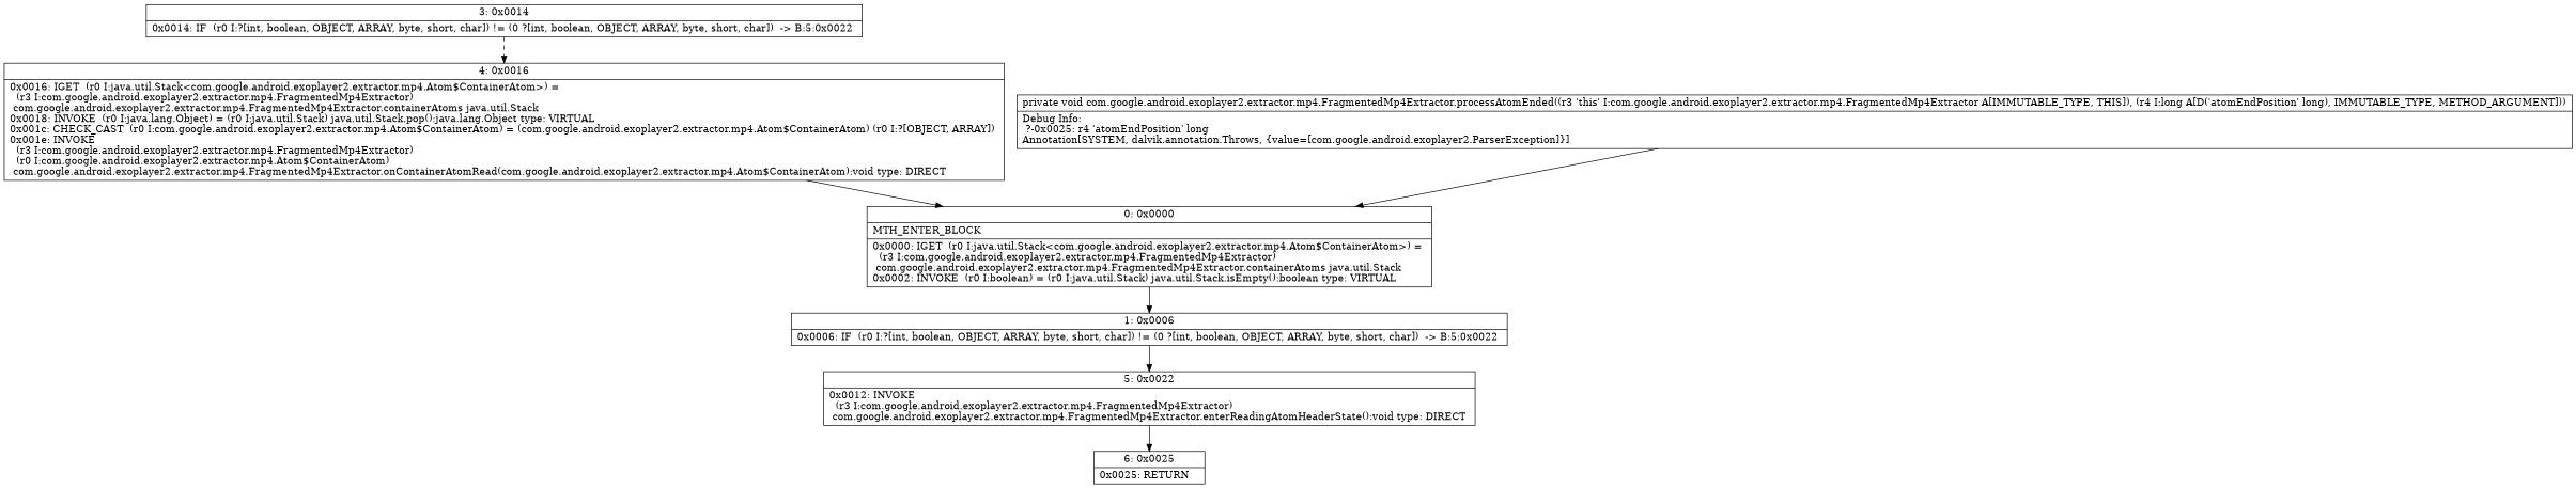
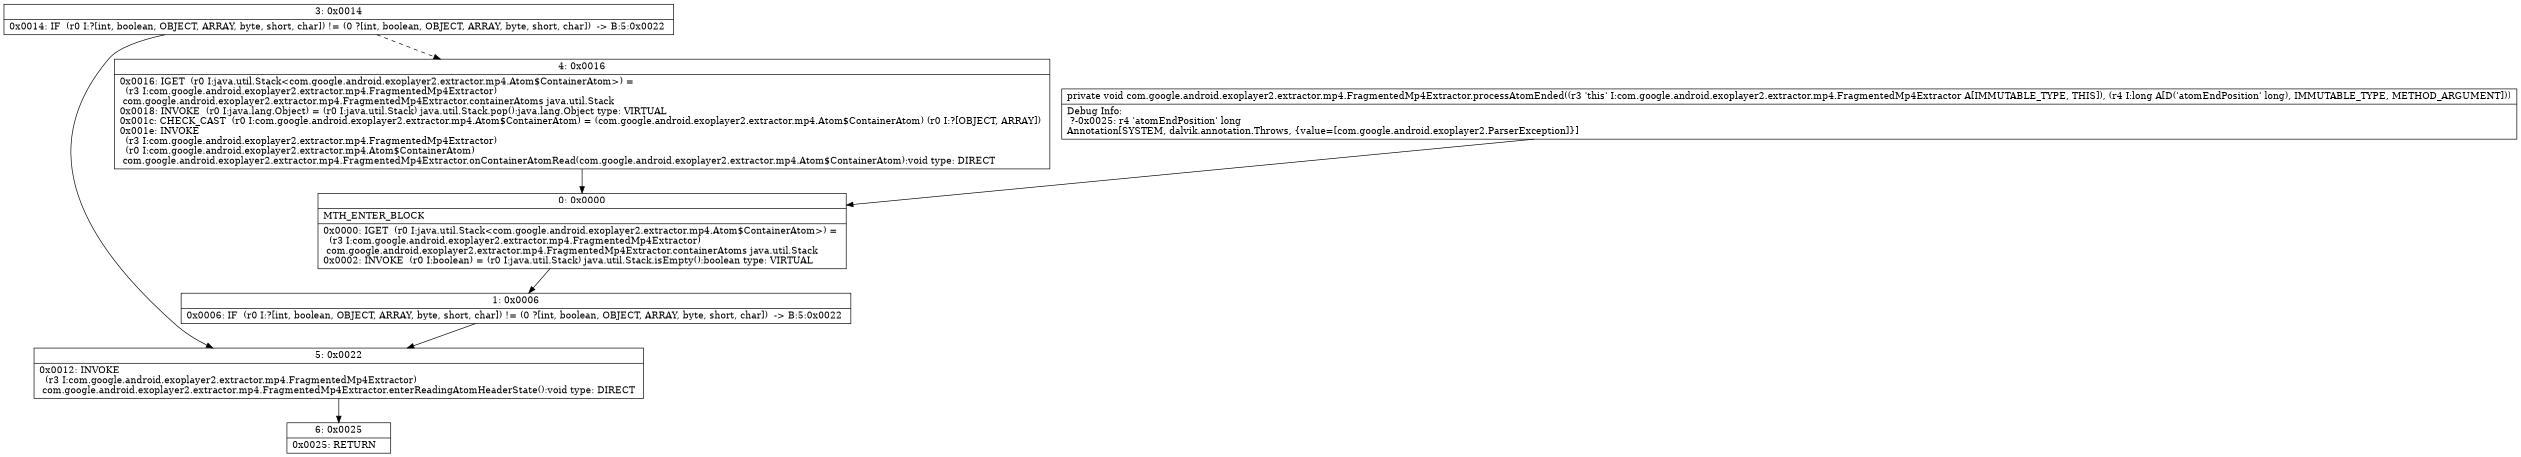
  digraph {
    node [shape=record]
    n1 [label="{0\:\ 0x0000|MTH_ENTER_BLOCK\l|0x0000: IGET  (r0 I:java.util.Stack\<com.google.android.exoplayer2.extractor.mp4.Atom$ContainerAtom\>) = \l  (r3 I:com.google.android.exoplayer2.extractor.mp4.FragmentedMp4Extractor)\l com.google.android.exoplayer2.extractor.mp4.FragmentedMp4Extractor.containerAtoms java.util.Stack \l0x0002: INVOKE  (r0 I:boolean) = (r0 I:java.util.Stack) java.util.Stack.isEmpty():boolean type: VIRTUAL \l}"]
    n2 [label="{1\:\ 0x0006|0x0006: IF  (r0 I:?[int, boolean, OBJECT, ARRAY, byte, short, char]) != (0 ?[int, boolean, OBJECT, ARRAY, byte, short, char])  \-\> B:5:0x0022 \l}"]
    n3 [label="{5\:\ 0x0022|0x0012: INVOKE  \l  (r3 I:com.google.android.exoplayer2.extractor.mp4.FragmentedMp4Extractor)\l com.google.android.exoplayer2.extractor.mp4.FragmentedMp4Extractor.enterReadingAtomHeaderState():void type: DIRECT \l}"]
    n4 [label="{6\:\ 0x0025|0x0025: RETURN   \l}"]
    n5 [label="{3\:\ 0x0014|0x0014: IF  (r0 I:?[int, boolean, OBJECT, ARRAY, byte, short, char]) != (0 ?[int, boolean, OBJECT, ARRAY, byte, short, char])  \-\> B:5:0x0022 \l}"]
    n6 [label="{4\:\ 0x0016|0x0016: IGET  (r0 I:java.util.Stack\<com.google.android.exoplayer2.extractor.mp4.Atom$ContainerAtom\>) = \l  (r3 I:com.google.android.exoplayer2.extractor.mp4.FragmentedMp4Extractor)\l com.google.android.exoplayer2.extractor.mp4.FragmentedMp4Extractor.containerAtoms java.util.Stack \l0x0018: INVOKE  (r0 I:java.lang.Object) = (r0 I:java.util.Stack) java.util.Stack.pop():java.lang.Object type: VIRTUAL \l0x001c: CHECK_CAST  (r0 I:com.google.android.exoplayer2.extractor.mp4.Atom$ContainerAtom) = (com.google.android.exoplayer2.extractor.mp4.Atom$ContainerAtom) (r0 I:?[OBJECT, ARRAY]) \l0x001e: INVOKE  \l  (r3 I:com.google.android.exoplayer2.extractor.mp4.FragmentedMp4Extractor)\l  (r0 I:com.google.android.exoplayer2.extractor.mp4.Atom$ContainerAtom)\l com.google.android.exoplayer2.extractor.mp4.FragmentedMp4Extractor.onContainerAtomRead(com.google.android.exoplayer2.extractor.mp4.Atom$ContainerAtom):void type: DIRECT \l}"]
    n7 [label="{private void com.google.android.exoplayer2.extractor.mp4.FragmentedMp4Extractor.processAtomEnded((r3 'this' I:com.google.android.exoplayer2.extractor.mp4.FragmentedMp4Extractor A[IMMUTABLE_TYPE, THIS]), (r4 I:long A[D('atomEndPosition' long), IMMUTABLE_TYPE, METHOD_ARGUMENT]))  | Debug Info:\l  ?\-0x0025: r4 'atomEndPosition' long\lAnnotation[SYSTEM, dalvik.annotation.Throws, \{value=[com.google.android.exoplayer2.ParserException]\}]\l}"]
    n1 -> n2
    n2 -> n3
    n3 -> n4
+   n5 -> n3
    n5 -> n6 [style=dashed]
    n6 -> n1
    n7 -> n1
  }
